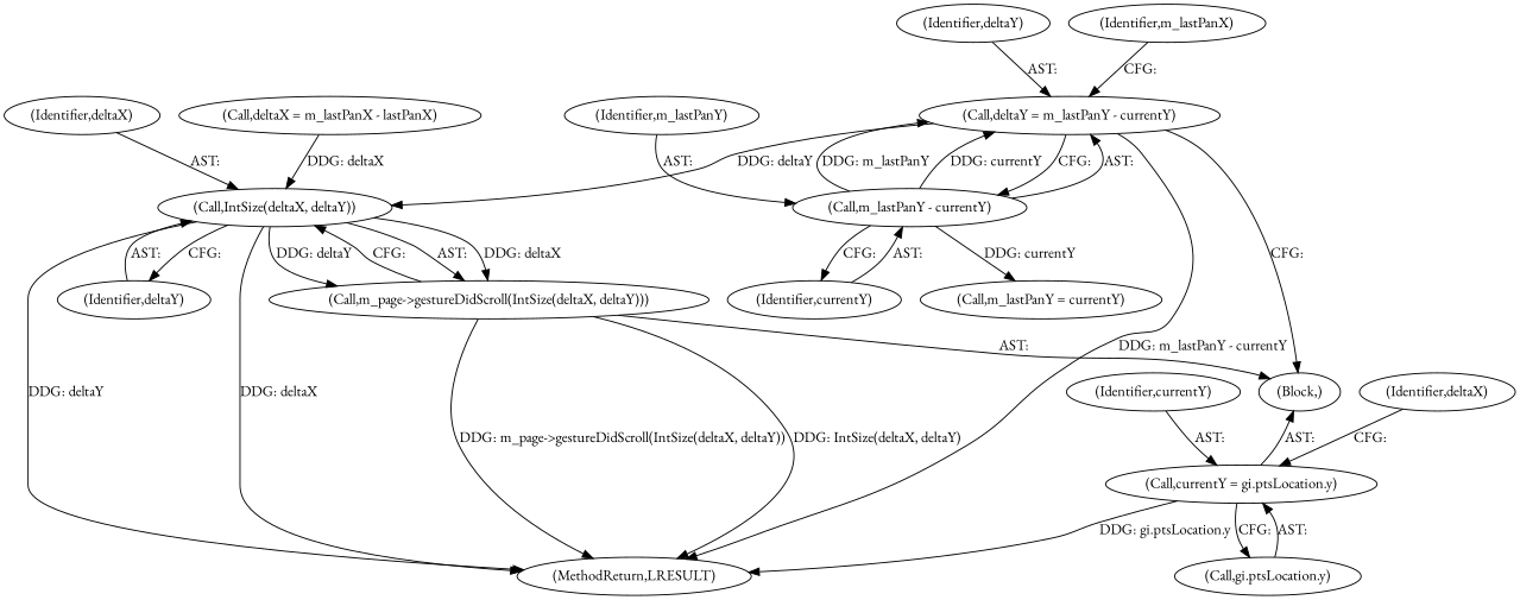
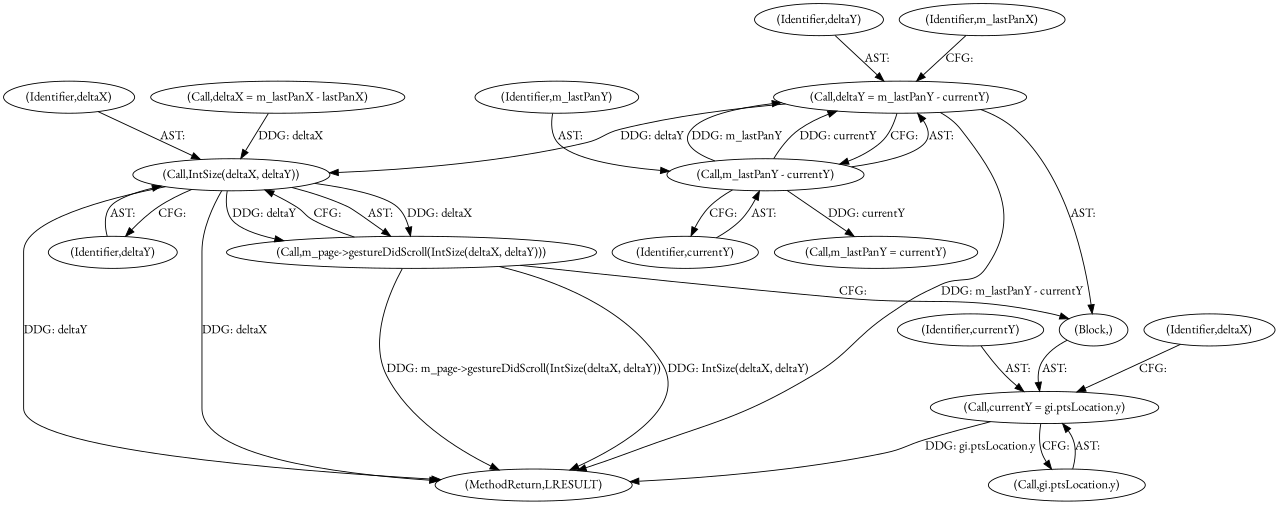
  digraph {
    fontname="EB Garamond"
    node [fontname="EB Garamond"]
    edge [fontname="EB Garamond"]
    n1 [label="(Call,deltaY = m_lastPanY - currentY)"]
    n2 [label="(Call,m_lastPanY - currentY)"]
    n3 [label="(Call,IntSize(deltaX, deltaY))"]
    n4 [label="(Block,)"]
    n5 [label="(MethodReturn,LRESULT)"]
    n6 [label="(Call,m_lastPanY = currentY)"]
    n7 [label="(Identifier,currentY)"]
    n8 [label="(Call,m_page->gestureDidScroll(IntSize(deltaX, deltaY)))"]
    n9 [label="(Identifier,deltaY)"]
    n10 [label="(Call,currentY = gi.ptsLocation.y)"]
    n11 [label="(Call,gi.ptsLocation.y)"]
    n12 [label="(Identifier,deltaY)"]
    n13 [label="(Call,deltaX = m_lastPanX - lastPanX)"]
    n14 [label="(Identifier,m_lastPanX)"]
    n15 [label="(Identifier,m_lastPanY)"]
    n16 [label="(Identifier,currentY)"]
    n17 [label="(Identifier,deltaX)"]
    n18 [label="(Identifier,deltaX)"]
    n1 -> n2 [label="CFG: "]
    n1 -> n3 [label="DDG: deltaY"]
-   n1 -> n4 [label="CFG: "]
+   n1 -> n4 [label="AST: "]
    n1 -> n5 [label="DDG: m_lastPanY - currentY"]
    n2 -> n1 [label="AST: "]
    n2 -> n1 [label="DDG: m_lastPanY"]
    n2 -> n1 [label="DDG: currentY"]
    n2 -> n6 [label="DDG: currentY"]
    n2 -> n7 [label="CFG: "]
    n3 -> n5 [label="DDG: deltaX"]
    n3 -> n5 [label="DDG: deltaY"]
    n3 -> n8 [label="AST: "]
    n3 -> n8 [label="DDG: deltaX"]
    n3 -> n8 [label="DDG: deltaY"]
    n3 -> n9 [label="CFG: "]
    n7 -> n2 [label="AST: "]
    n8 -> n3 [label="CFG: "]
-   n8 -> n4 [label="AST: "]
+   n8 -> n4 [label="CFG: "]
    n8 -> n5 [label="DDG: m_page->gestureDidScroll(IntSize(deltaX, deltaY))"]
    n8 -> n5 [label="DDG: IntSize(deltaX, deltaY)"]
    n9 -> n3 [label="AST: "]
-   n10 -> n4 [label="AST: "]
+   n4 -> n10 [label="AST: "]
    n10 -> n5 [label="DDG: gi.ptsLocation.y"]
    n10 -> n11 [label="CFG: "]
    n11 -> n10 [label="AST: "]
    n12 -> n1 [label="AST: "]
    n13 -> n3 [label="DDG: deltaX"]
    n14 -> n1 [label="CFG: "]
    n15 -> n2 [label="AST: "]
    n16 -> n10 [label="AST: "]
    n17 -> n10 [label="CFG: "]
    n18 -> n3 [label="AST: "]
  }
